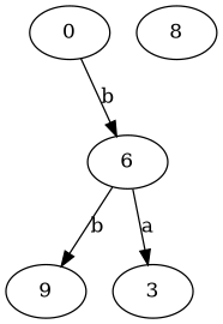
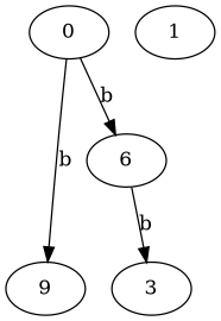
  strict digraph {
    n1 [label=9]
    0
    6
    3
-   1 [label=8]
-   6 -> n1 [label=b]
+   1
+   0 -> n1 [label=b]
    0 -> 6 [label=b]
-   6 -> 3 [label=a]
+   6 -> 3 [label=b]
  }
